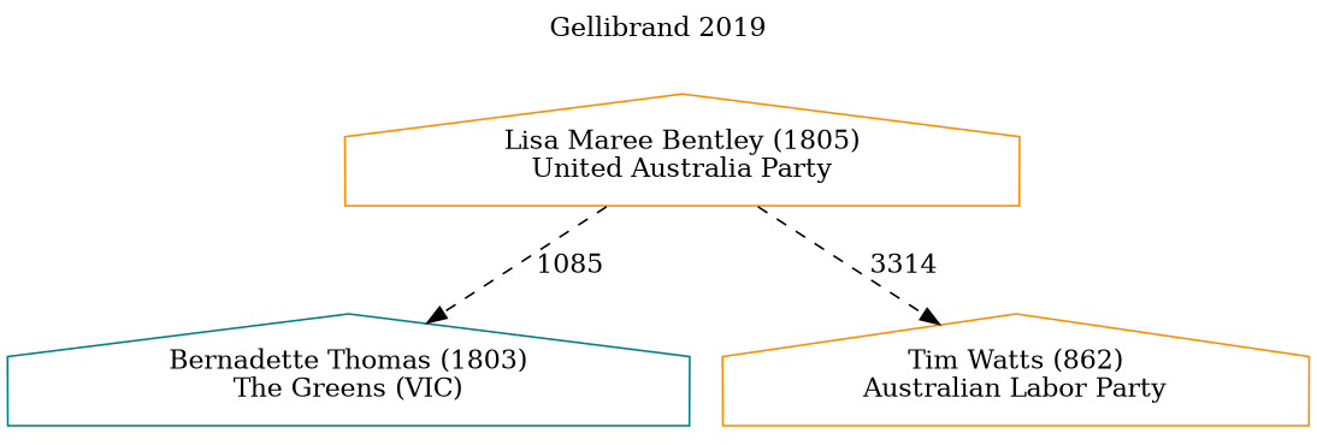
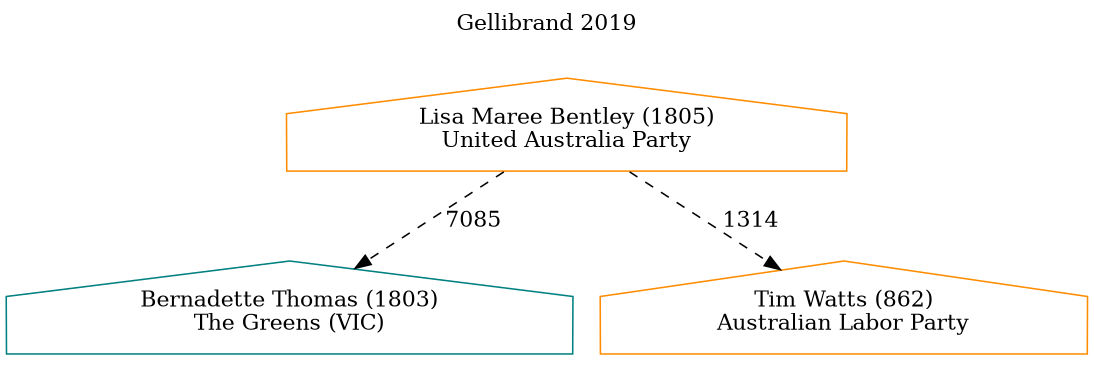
  digraph {
    label="Gellibrand 2019"
    labelloc=t
    mclimit=10
    node [color=darkorange shape=house]
    edge [style=dashed]
    n1 [color=teal label="Bernadette Thomas (1803)\nThe Greens (VIC)"]
    n2 [label="Tim Watts (862)\nAustralian Labor Party"]
    n3 [label="Lisa Maree Bentley (1805)\nUnited Australia Party"]
-   n3 -> n1 [label=1085]
-   n3 -> n2 [label=3314]
+   n3 -> n1 [label=7085]
+   n3 -> n2 [label=1314]
  }
